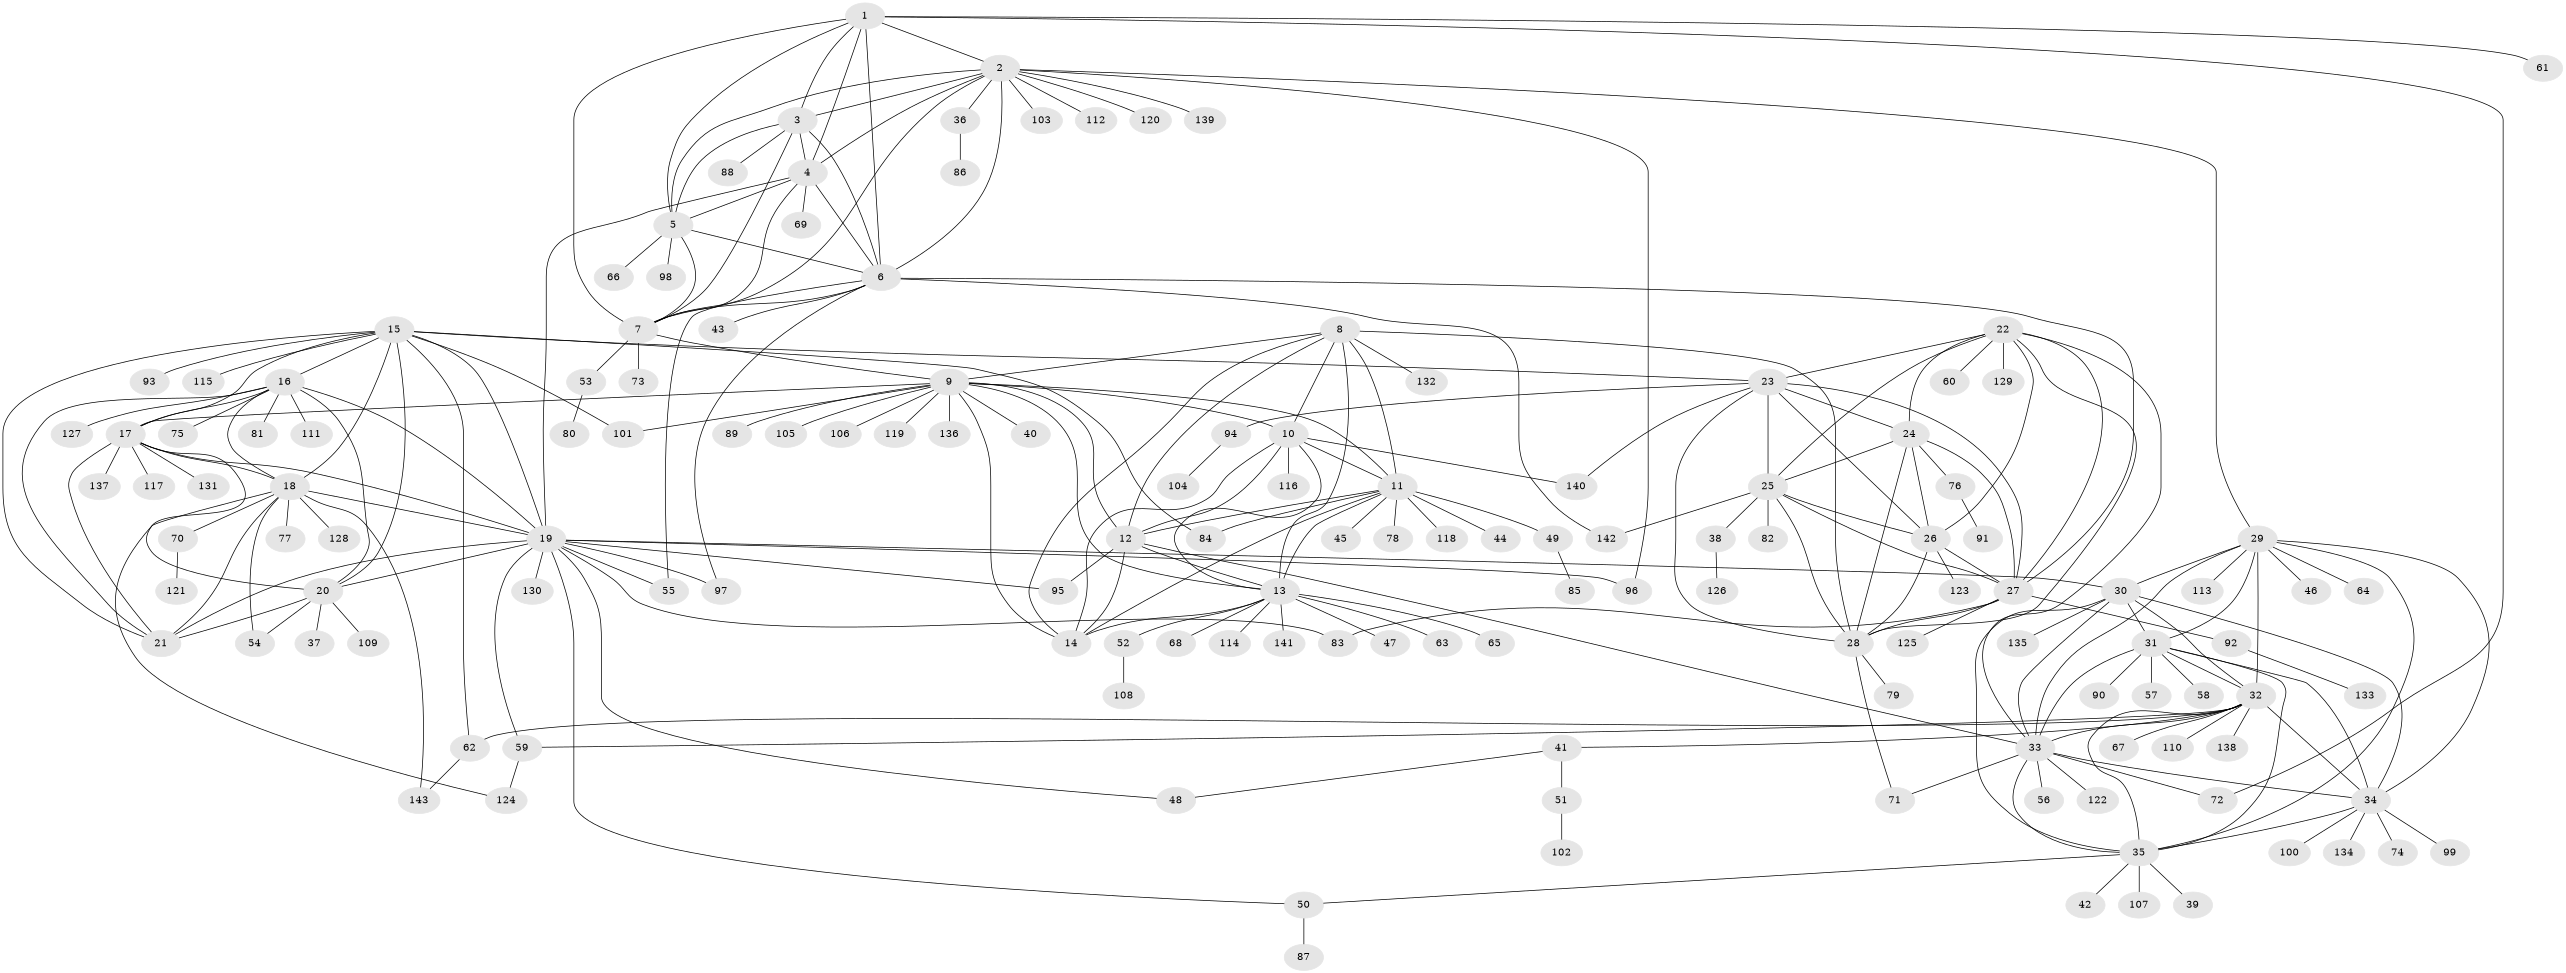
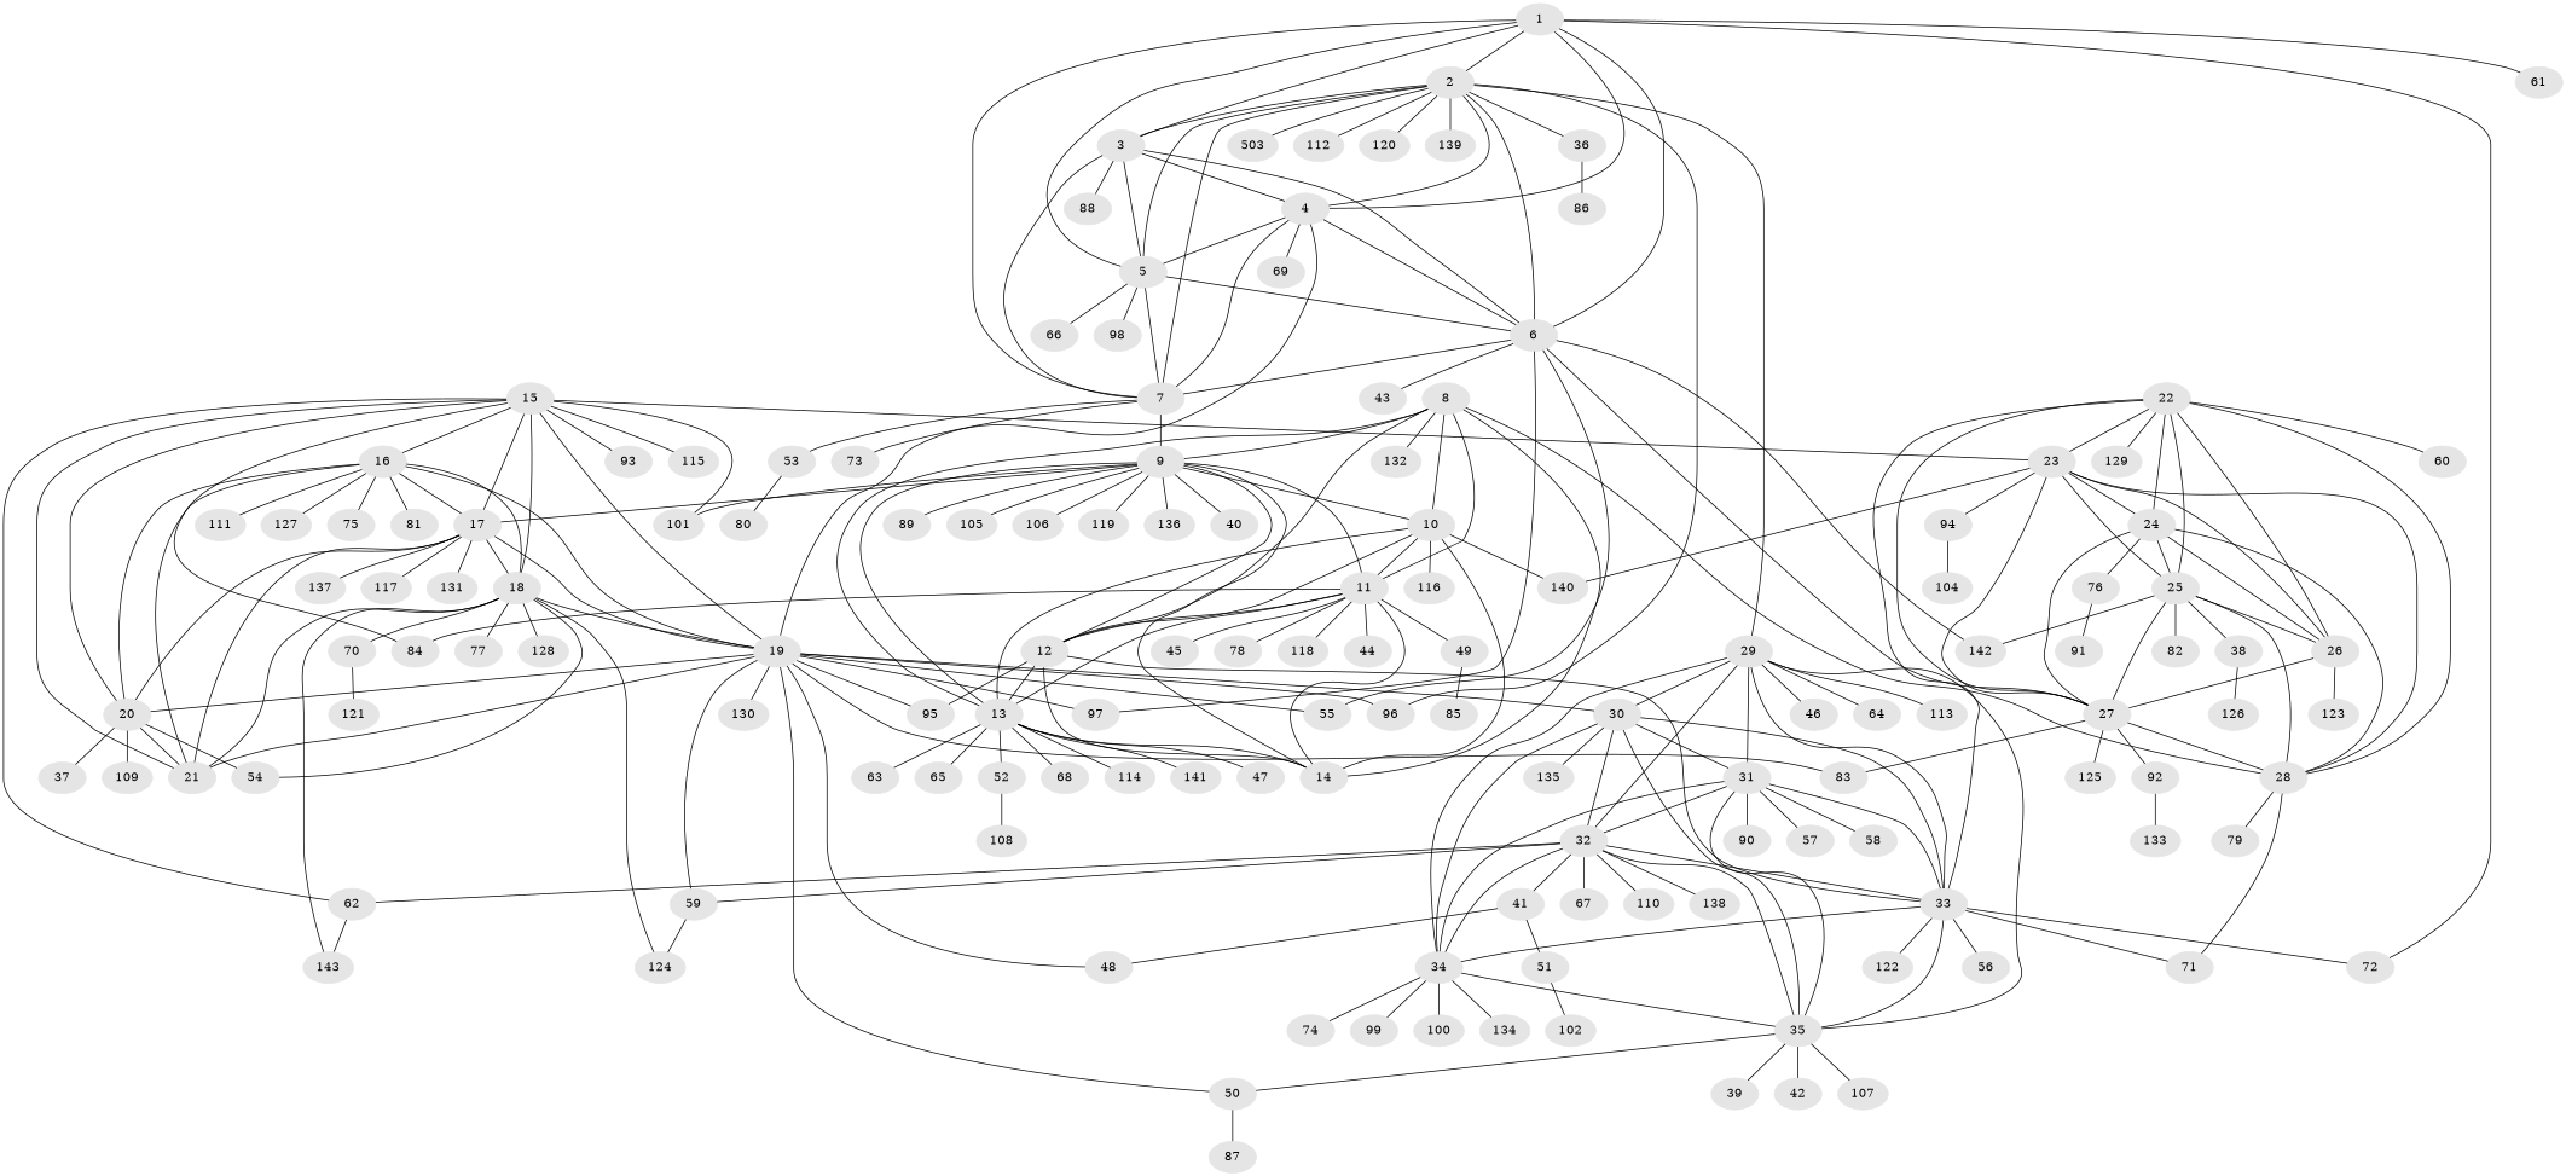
  graph {
    node [color=gray90 style=filled]
    1
    2
    3
    4
    5
    6
    7
    61
    72
    29
    36
    96
-   103
+   103 [label=503]
    112
    120
    139
    88
    19
    69
    66
    98
    27
    43
    55
    97
    142
    9
    53
    73
    33
    30
    31
    32
    34
    35
    46
    64
    113
    86
    95
    20
    21
    48
    50
    59
    83
    130
    28
    92
    125
    10
    11
    12
    13
    14
    17
    40
    89
    101
    105
    106
    119
    136
    80
    8
    132
    116
    140
    44
    45
    49
    78
    84
    118
    47
    52
    63
    65
    68
    114
    141
    71
    79
    18
    117
    131
    137
    85
    56
    122
    108
    15
    16
    23
    62
    93
    115
    75
    81
    111
    127
    70
    77
    124
    128
    143
    54
    37
    109
    24
    25
    26
    94
    121
    135
    87
    22
    60
    129
    76
    38
    82
    123
    104
    91
    126
    133
    57
    58
    90
    41
    67
    110
    138
    74
    99
    100
    134
    39
    42
    107
    51
    102
    1 -- 2
    1 -- 3
    1 -- 4
    1 -- 5
    1 -- 6
    1 -- 7
    1 -- 61
    1 -- 72
    2 -- 3
    2 -- 4
    2 -- 5
    2 -- 6
    2 -- 7
    2 -- 29
    2 -- 36
    2 -- 96
    2 -- 103
    2 -- 112
    2 -- 120
    2 -- 139
    3 -- 4
    3 -- 5
    3 -- 6
    3 -- 7
    3 -- 88
    4 -- 5
    4 -- 6
    4 -- 7
    4 -- 19
    4 -- 69
    5 -- 6
    5 -- 7
    5 -- 66
    5 -- 98
    6 -- 7
    6 -- 27
    6 -- 43
    6 -- 55
    6 -- 97
    6 -- 142
    7 -- 9
    7 -- 53
    7 -- 73
    29 -- 33
    29 -- 30
    29 -- 31
    29 -- 32
    29 -- 34
    29 -- 35
    29 -- 46
    29 -- 64
    29 -- 113
    36 -- 86
    19 -- 96
    19 -- 55
    19 -- 97
    19 -- 30
    19 -- 95
    19 -- 20
    19 -- 21
    19 -- 48
    19 -- 50
    19 -- 59
    19 -- 83
    19 -- 130
    27 -- 83
    27 -- 28
    27 -- 92
    27 -- 125
    9 -- 10
    9 -- 11
    9 -- 12
    9 -- 13
    9 -- 14
    9 -- 17
    9 -- 40
    9 -- 89
    9 -- 101
    9 -- 105
    9 -- 106
    9 -- 119
    9 -- 136
    53 -- 80
    33 -- 72
    33 -- 34
    33 -- 35
    33 -- 71
    33 -- 56
    33 -- 122
    30 -- 33
    30 -- 31
    30 -- 32
    30 -- 34
    30 -- 35
    30 -- 135
    31 -- 33
    31 -- 32
    31 -- 34
    31 -- 35
    31 -- 57
    31 -- 58
    31 -- 90
    32 -- 33
    32 -- 34
    32 -- 35
    32 -- 59
    32 -- 62
    32 -- 41
    32 -- 67
    32 -- 110
    32 -- 138
    34 -- 35
    34 -- 74
    34 -- 99
    34 -- 100
    34 -- 134
    35 -- 50
    35 -- 39
    35 -- 42
    35 -- 107
    20 -- 21
    20 -- 54
    20 -- 37
    20 -- 109
    50 -- 87
    59 -- 124
    28 -- 71
    28 -- 79
    92 -- 133
    10 -- 11
    10 -- 12
    10 -- 13
    10 -- 14
    10 -- 116
    10 -- 140
    11 -- 12
    11 -- 13
    11 -- 14
    11 -- 44
    11 -- 45
    11 -- 49
    11 -- 78
    11 -- 84
    11 -- 118
    12 -- 33
    12 -- 95
    12 -- 13
    12 -- 14
    13 -- 14
    13 -- 47
    13 -- 52
    13 -- 63
    13 -- 65
    13 -- 68
    13 -- 114
    13 -- 141
    17 -- 19
    17 -- 20
    17 -- 21
    17 -- 18
    17 -- 117
    17 -- 131
    17 -- 137
    8 -- 9
    8 -- 28
    8 -- 10
    8 -- 11
    8 -- 12
    8 -- 13
    8 -- 14
    8 -- 132
    49 -- 85
    52 -- 108
    18 -- 19
    18 -- 21
    18 -- 70
    18 -- 77
    18 -- 124
    18 -- 128
    18 -- 143
    18 -- 54
    15 -- 19
    15 -- 20
    15 -- 21
    15 -- 17
    15 -- 101
    15 -- 84
    15 -- 18
    15 -- 16
    15 -- 23
    15 -- 62
    15 -- 93
    15 -- 115
    16 -- 19
    16 -- 20
    16 -- 21
    16 -- 17
    16 -- 18
    16 -- 75
    16 -- 81
    16 -- 111
    16 -- 127
    23 -- 27
    23 -- 28
    23 -- 140
    23 -- 24
    23 -- 25
    23 -- 26
    23 -- 94
    62 -- 143
    70 -- 121
    24 -- 27
    24 -- 28
    24 -- 25
    24 -- 26
    24 -- 76
    25 -- 27
    25 -- 142
    25 -- 28
    25 -- 26
    25 -- 38
    25 -- 82
    26 -- 27
-   26 -- 28
    26 -- 123
    94 -- 104
    22 -- 27
    22 -- 33
    22 -- 28
    22 -- 23
    22 -- 24
    22 -- 25
    22 -- 26
    22 -- 60
    22 -- 129
    76 -- 91
    38 -- 126
    41 -- 48
    41 -- 51
    51 -- 102
  }
